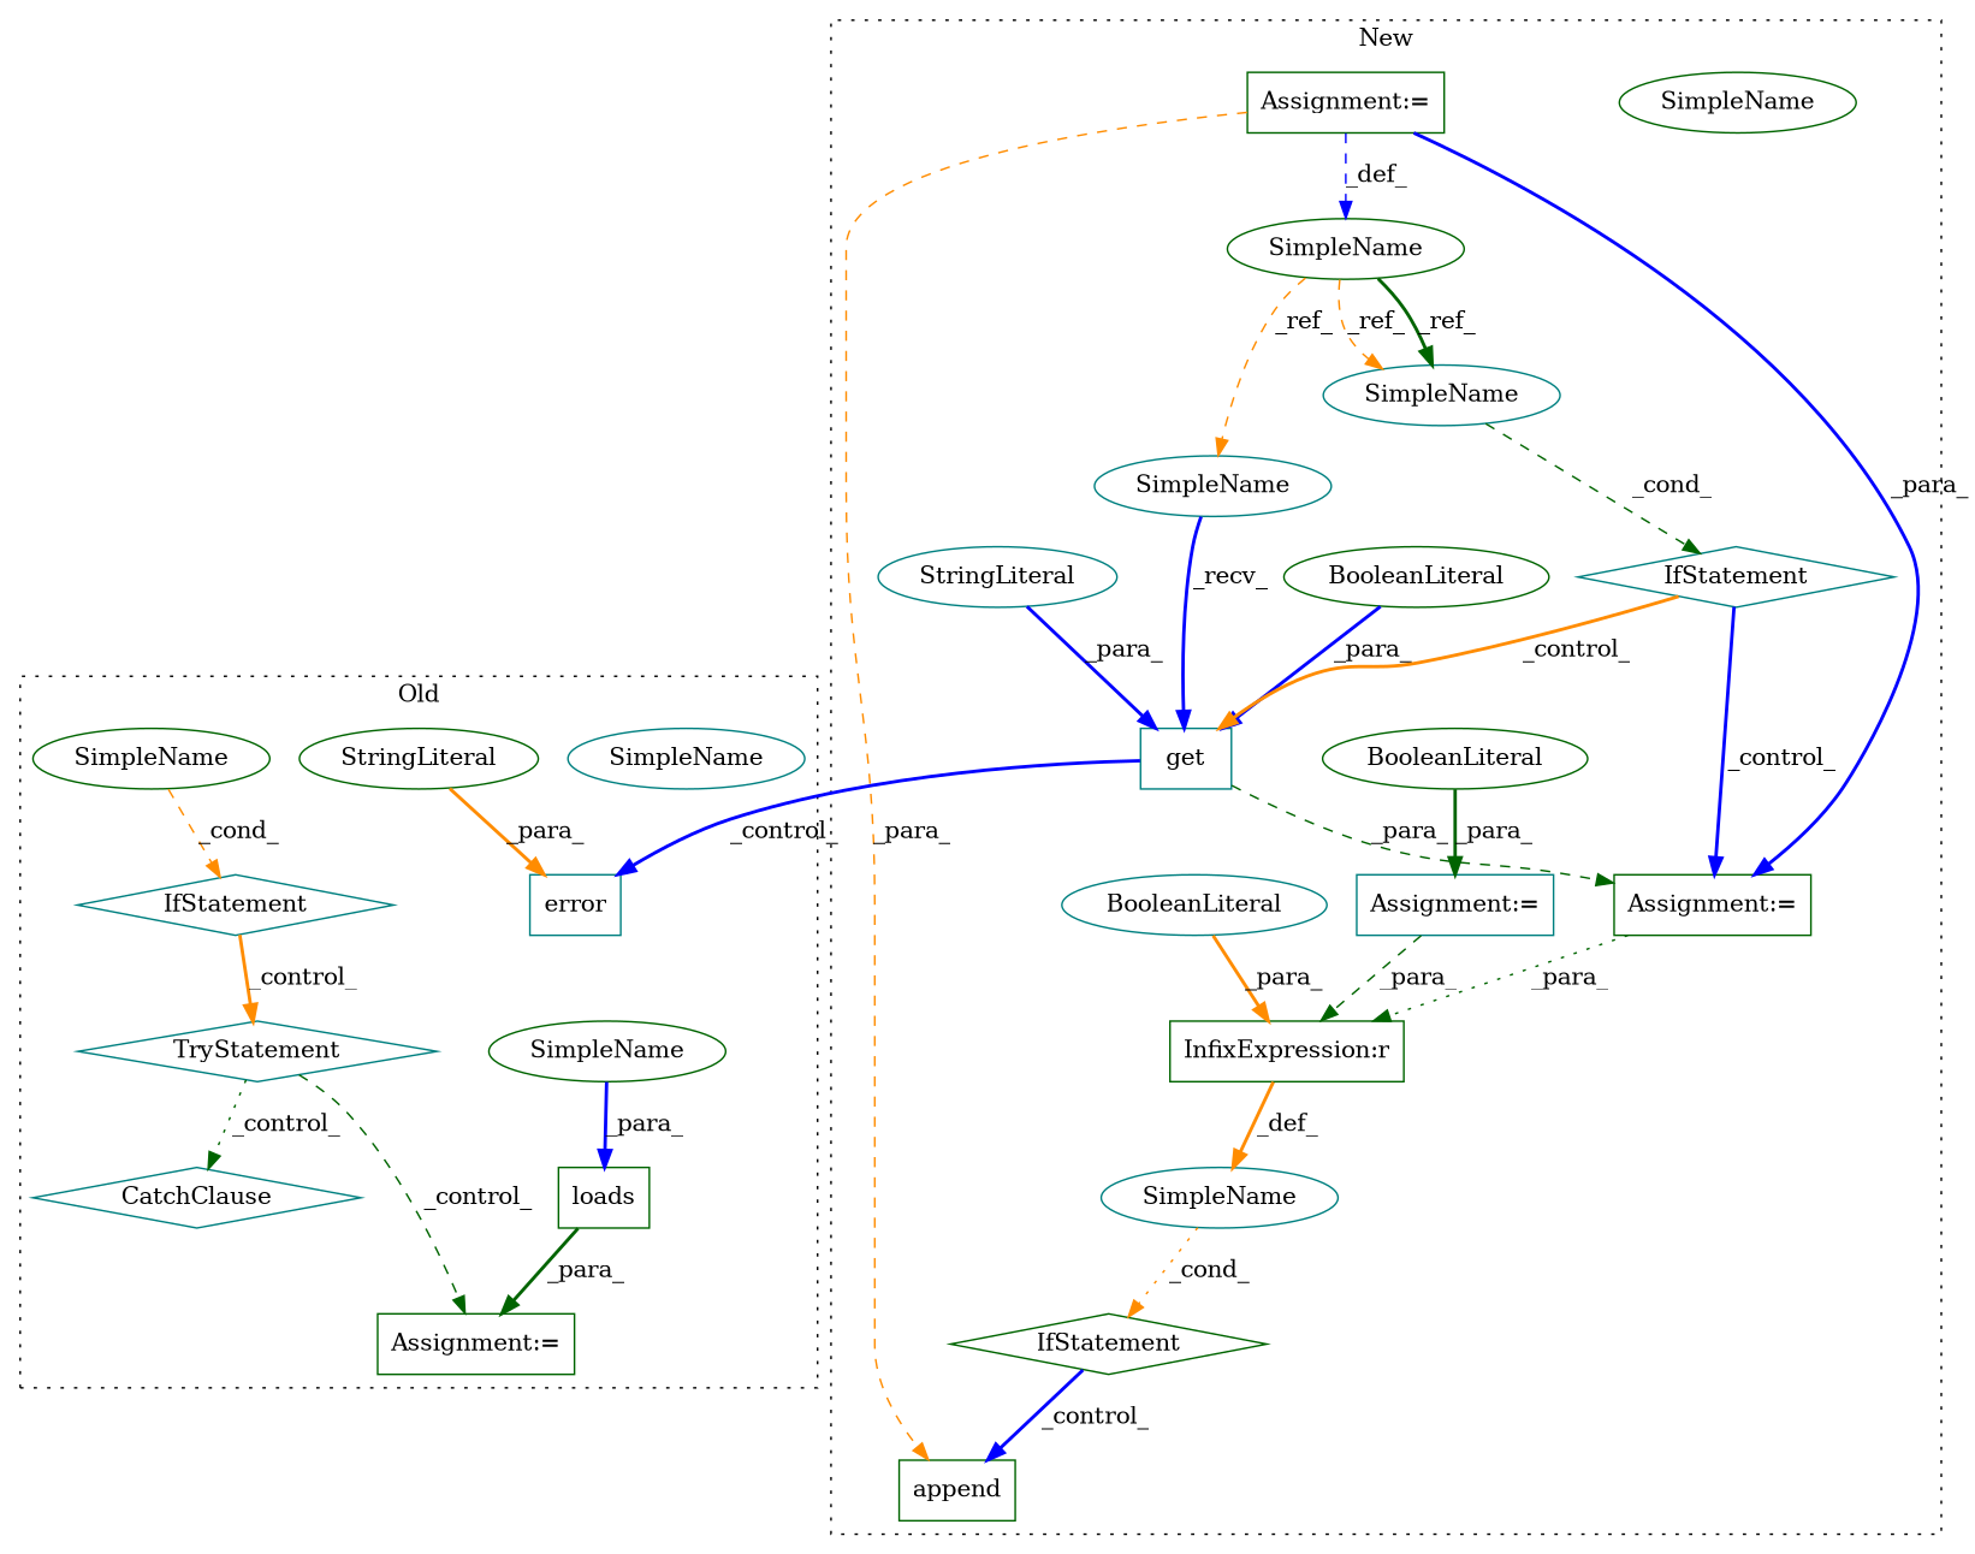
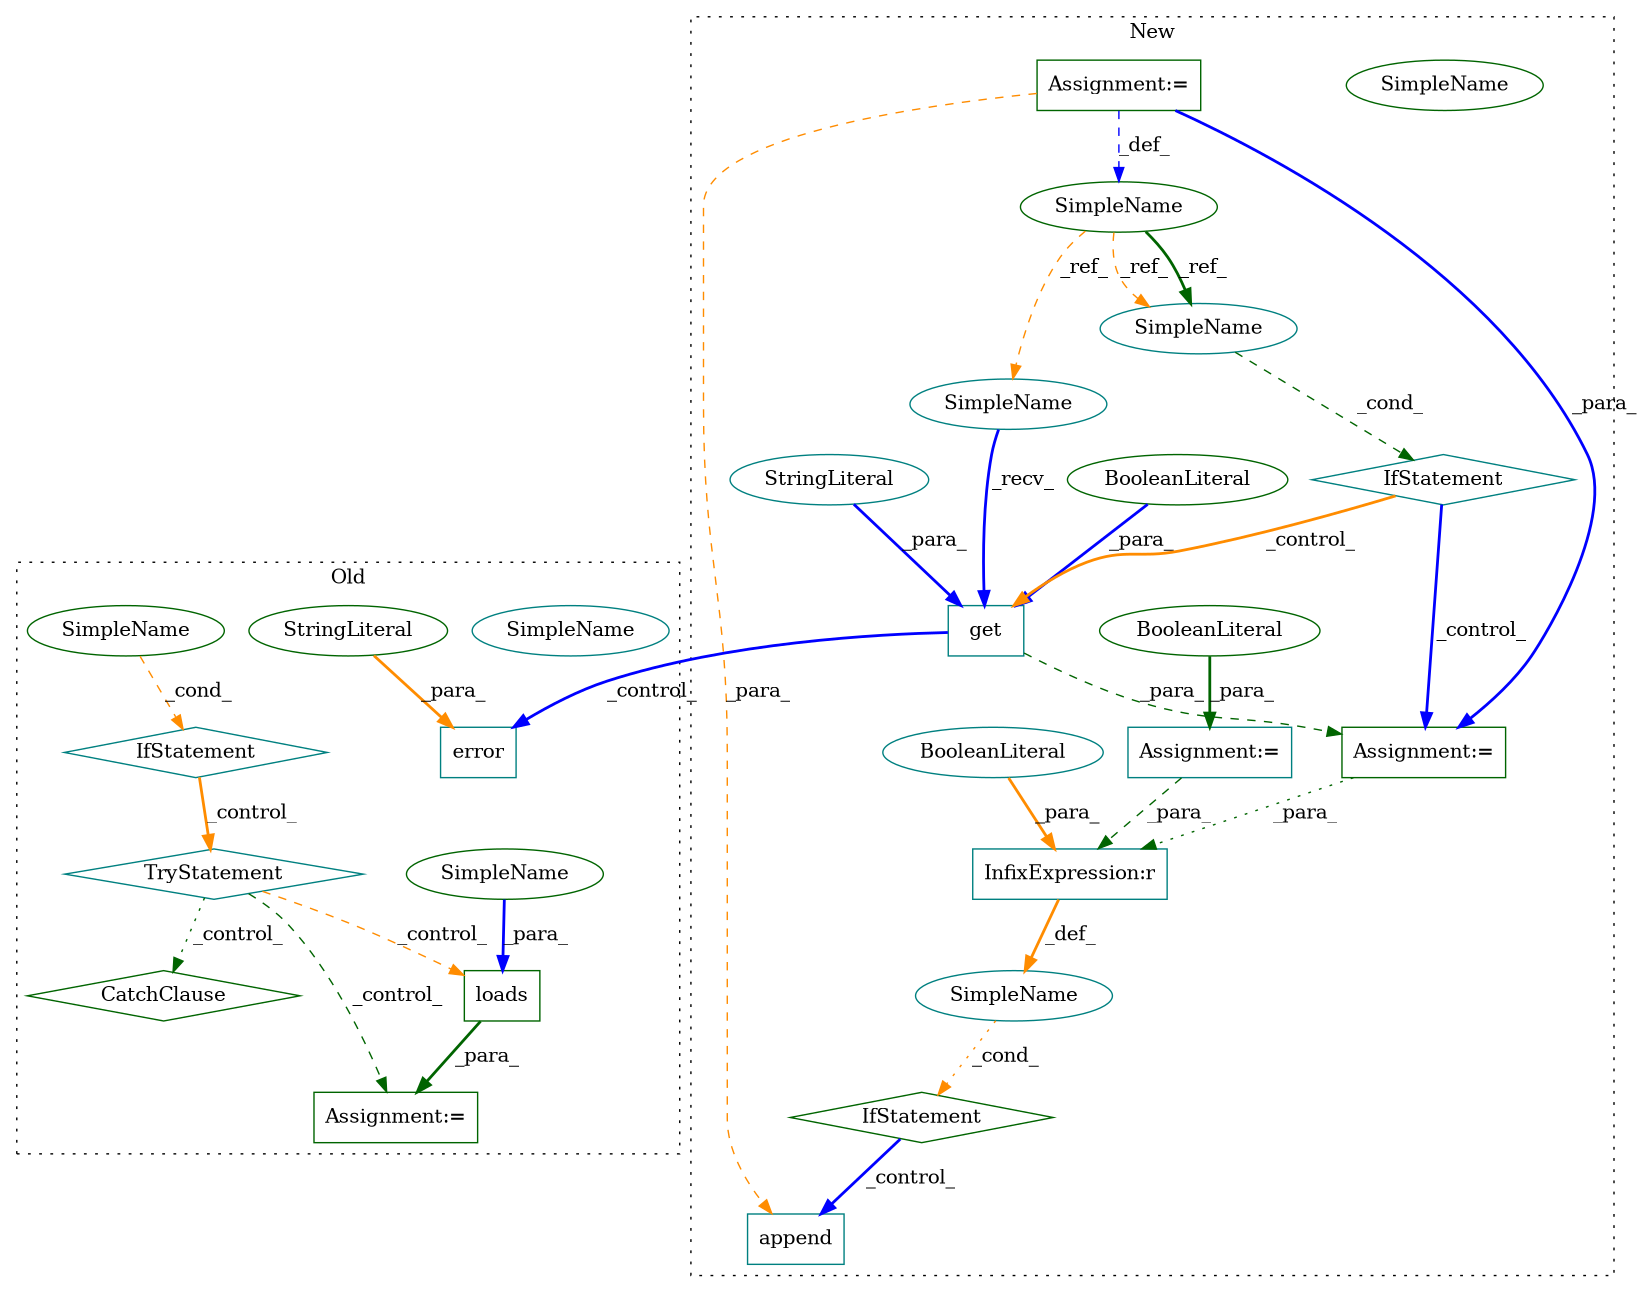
  digraph {
    fontname="DejaVu Serif"
    node [a=42 color=darkgreen fontname="DejaVu Serif" l=1 s=890 shape=ellipse]
    edge [color=darkorange fontname="DejaVu Serif" style=bold]
-   n1 [a=12 color=teal l="15,2" label=CatchClause s="985,1017" shape=diamond]
+   n1 [a=12 l="15,2" label=CatchClause s="985,1017" shape=diamond]
    n2 [a=54 color=teal l=4 label=TryStatement s=917 shape=diamond]
    n3 [a=7 label="Assignment:=" s=944 shape=box]
    n4 [a=25 color=teal l="4,2" label=IfStatement s="886,905" shape=diamond]
    n5 [color=teal l=15 label=SimpleName]
    n6 [a=32 color=teal l="6,1" label=error s="1039,1165" shape=box]
    n7 [a=32 l="6,1" label=loads s="950,971" shape=box]
    n8 [a=45 l=112 label=StringLiteral s=1045]
    n9 [l=15 label=SimpleName s=956]
    n10 [l=15 label=SimpleName]
-   n11 [a=32 l="7,1" label=append s="1388,1424" shape=box]
+   n11 [a=32 color=teal l="7,1" label=append s="1388,1424" shape=box]
    n12 [a=25 l="4,2" label=IfStatement s="1341,1360" shape=diamond]
    n13 [color=teal label=SimpleName l="" s=""]
-   n14 [a=27 l=4 label="InfixExpression:r" s=1352 shape=box]
+   n14 [a=27 color=teal l=4 label="InfixExpression:r" s=1352 shape=box]
    n15 [a=32 color=teal l="4,1" label=get s="1301,1320" shape=box]
    n16 [a=9 l=5 label=BooleanLiteral s=1315]
    n17 [a=9 color=teal l=4 label=BooleanLiteral s=1356]
    n18 [l=10 label=SimpleName s=1160]
    n19 [l=10 label=SimpleName s=1258]
    n20 [a=25 color=teal l="4,2" label=IfStatement s="1254,1268" shape=diamond]
    n21 [a=7 label="Assignment:=" s=1170 shape=box]
    n22 [a=7 label="Assignment:=" s=1289 shape=box]
    n23 [a=45 color=teal l=9 label=StringLiteral s=1305]
    n24 [a=7 color=teal label="Assignment:=" s=1238 shape=box]
    n25 [a=9 l=5 label=BooleanLiteral s=1239]
    n26 [color=teal l=10 label=SimpleName s=1290]
    n27 [color=teal l=10 label=SimpleName s=1258]
    subgraph cluster_1 {
      label=Old
      style=dotted
      n1
      n2
      n3
      n4
      n5
      n6
      n7
      n8
      n9
      n10
    }
    subgraph cluster_2 {
      label=New
      style=dotted
      n11
      n12
      n13
      n14
      n15
      n16
      n17
      n18
      n19
      n20
      n21
      n22
      n23
      n24
      n25
      n26
      n27
    }
    n2 -> n1 [color=darkgreen label=_control_ style=dotted]
    n2 -> n3 [color=darkgreen label=_control_ style=dashed]
+   n2 -> n7 [label=_control_ style=dashed]
    n4 -> n2 [label=_control_]
    n7 -> n3 [color=darkgreen label=_para_]
    n8 -> n6 [label=_para_]
    n9 -> n7 [color=blue label=_para_]
    n10 -> n4 [label=_cond_ style=dashed]
    n12 -> n11 [color=blue label=_control_]
    n13 -> n12 [label=_cond_ style=dotted]
    n14 -> n13 [label=_def_]
    n15 -> n6 [color=blue label=_control_]
    n15 -> n22 [color=darkgreen label=_para_ style=dashed]
    n16 -> n15 [color=blue label=_para_]
    n17 -> n14 [label=_para_]
    n18 -> n26 [label=_ref_ style=dashed]
    n18 -> n27 [label=_ref_ style=dashed]
    n18 -> n27 [color=darkgreen label=_ref_]
    n20 -> n15 [label=_control_]
    n20 -> n22 [color=blue label=_control_]
    n21 -> n11 [label=_para_ style=dashed]
    n21 -> n18 [color=blue label=_def_ style=dashed]
    n21 -> n22 [color=blue label=_para_]
    n22 -> n14 [color=darkgreen label=_para_ style=dotted]
    n23 -> n15 [color=blue label=_para_]
    n24 -> n14 [color=darkgreen label=_para_ style=dashed]
    n25 -> n24 [color=darkgreen label=_para_]
    n26 -> n15 [color=blue label=_recv_]
    n27 -> n20 [color=darkgreen label=_cond_ style=dashed]
  }
